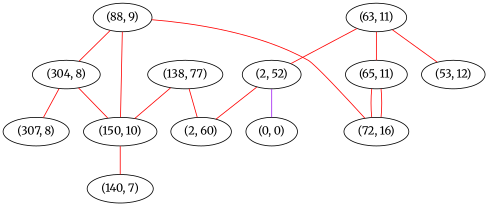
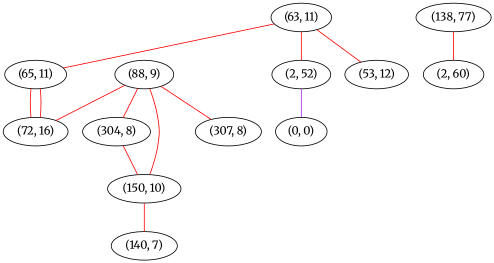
  graph {
    fontname=Merriweather
    node [fontname=Merriweather]
    edge [color=red fontname=Merriweather weight=1]
    "(88, 9)"
    "(304, 8)"
    n3 [label="(72, 16)"]
    "(150, 10)"
    "(307, 8)"
    "(140, 7)"
    "(63, 11)"
    "(65, 11)"
    "(2, 52)"
    "(53, 12)"
    n11 [label="(2, 60)"]
    "(0, 0)"
    "(138, 77)"
    "(88, 9)" -- "(304, 8)"
    "(88, 9)" -- n3
    "(88, 9)" -- "(150, 10)"
    "(304, 8)" -- "(150, 10)"
-   "(304, 8)" -- "(307, 8)"
+   "(88, 9)" -- "(307, 8)"
    "(150, 10)" -- "(140, 7)"
    "(63, 11)" -- "(65, 11)"
    "(63, 11)" -- "(2, 52)"
    "(63, 11)" -- "(53, 12)"
    "(65, 11)" -- n3
    "(65, 11)" -- n3
-   "(2, 52)" -- n11
    "(2, 52)" -- "(0, 0)" [color=purple weight=4]
-   "(138, 77)" -- "(150, 10)"
    "(138, 77)" -- n11
  }
